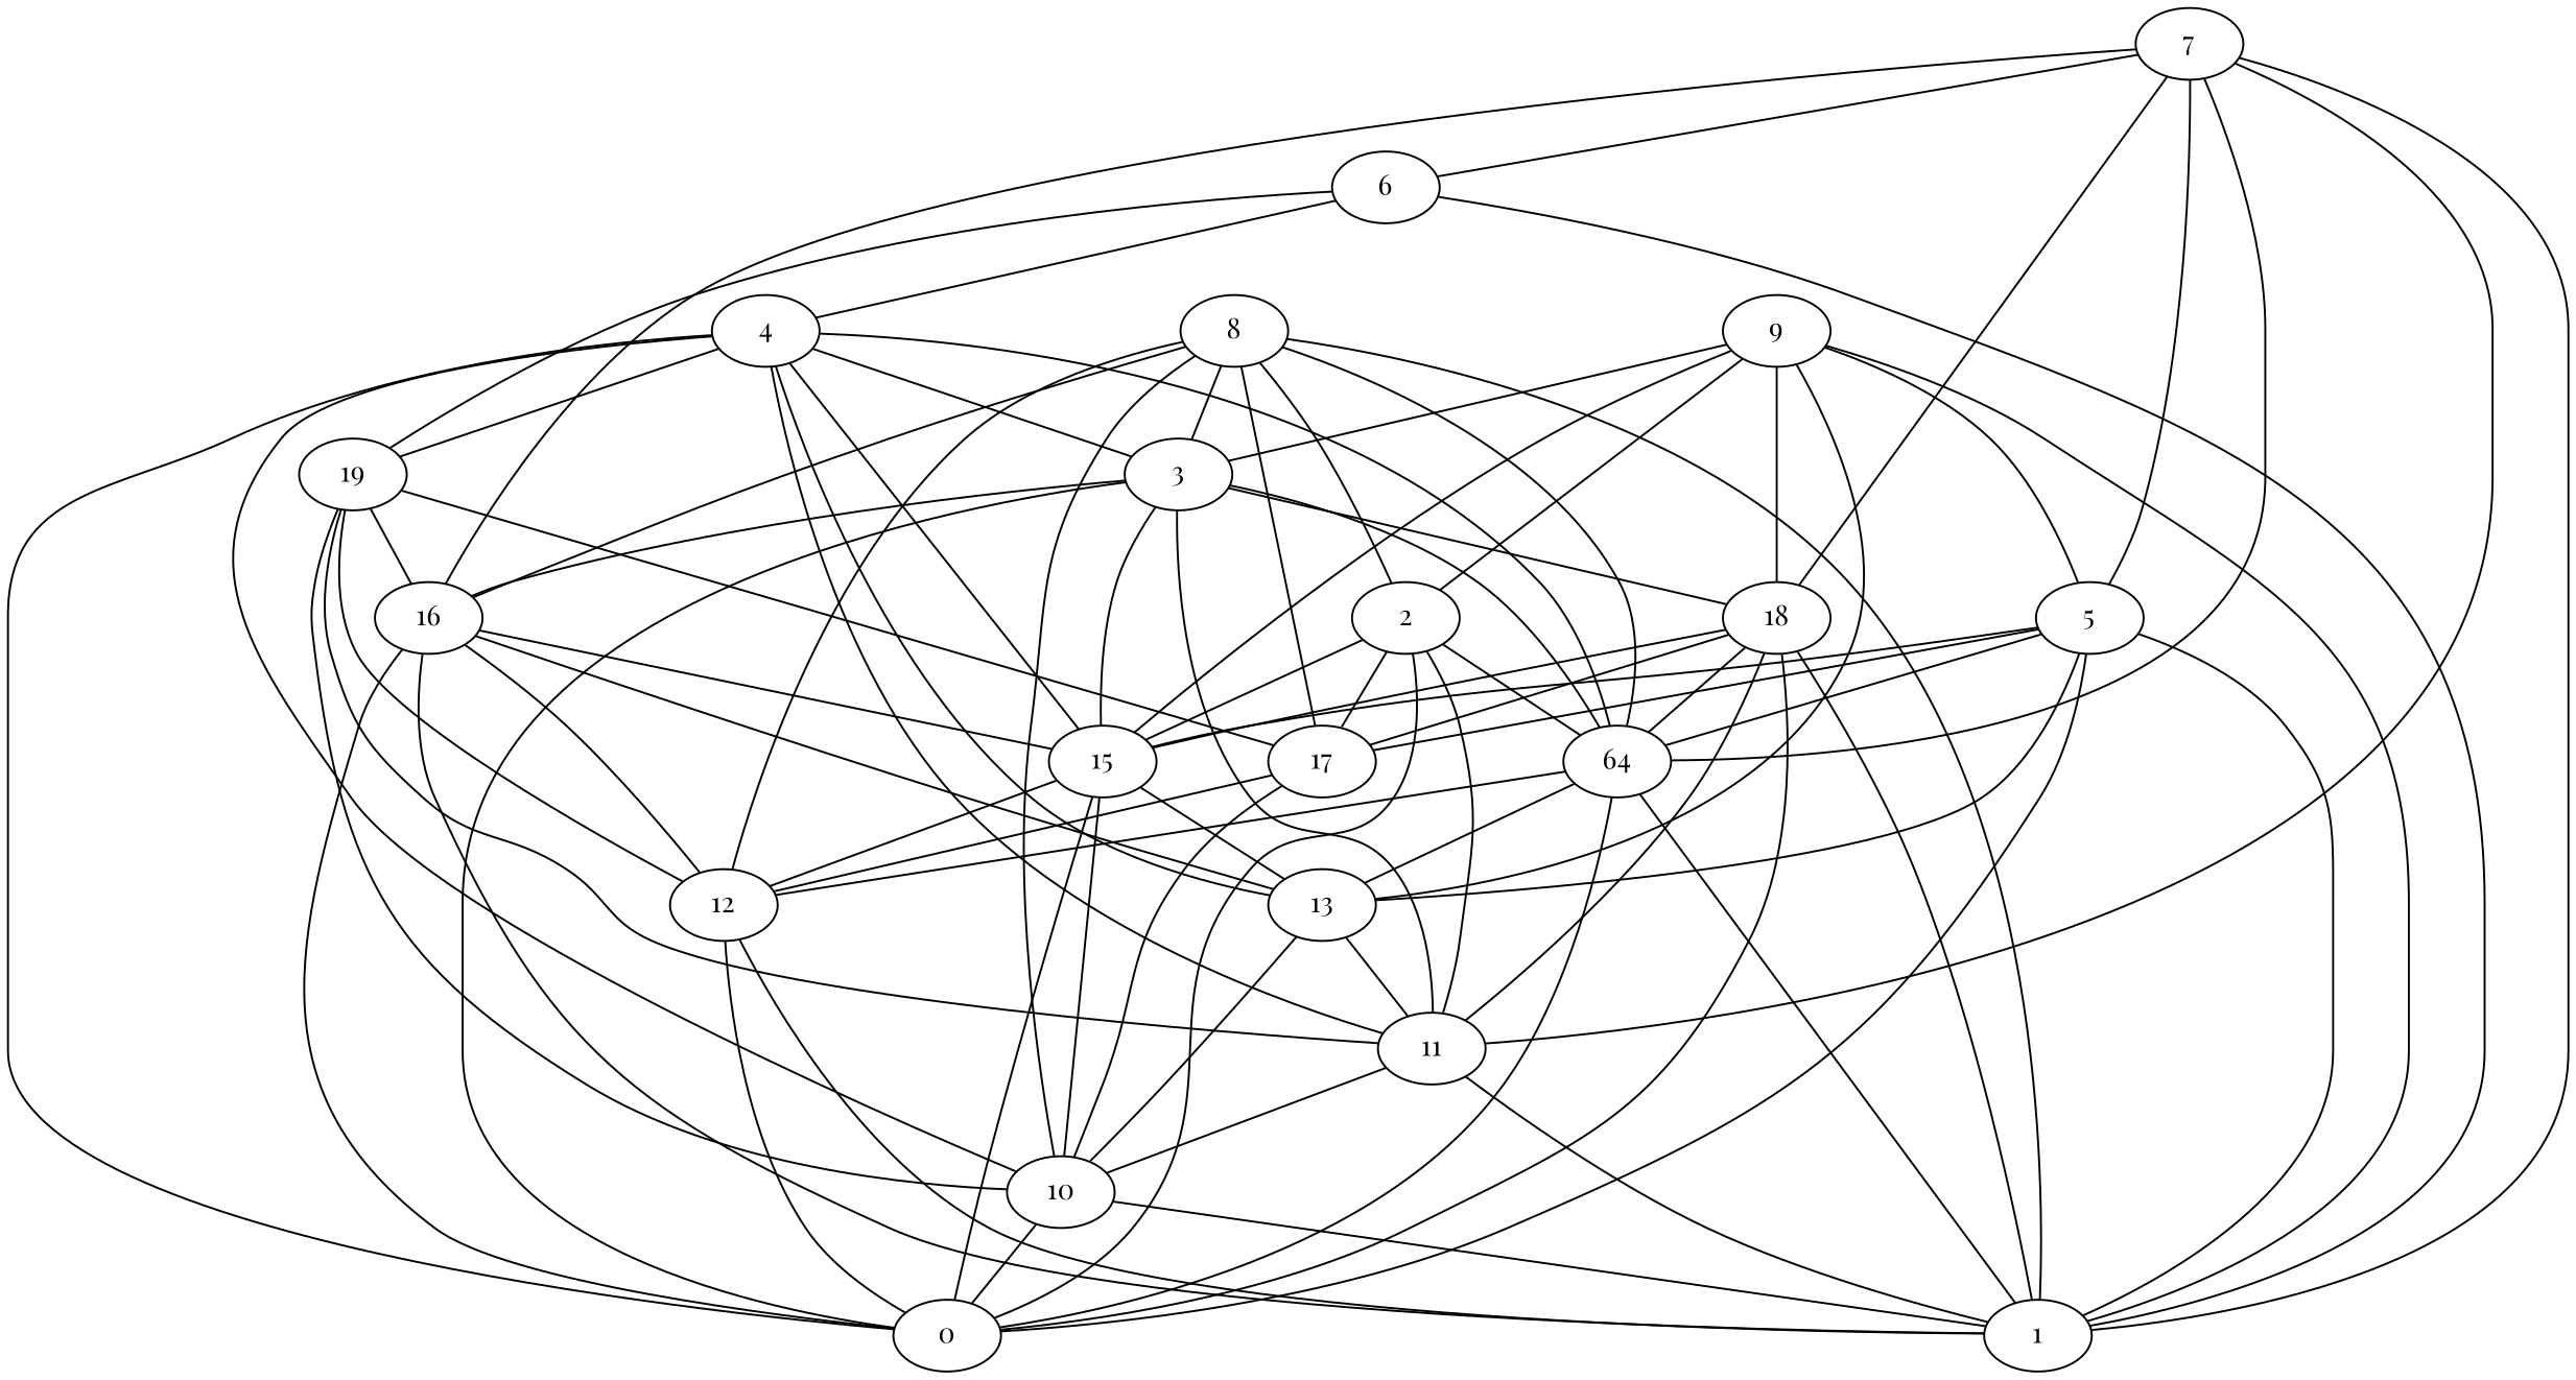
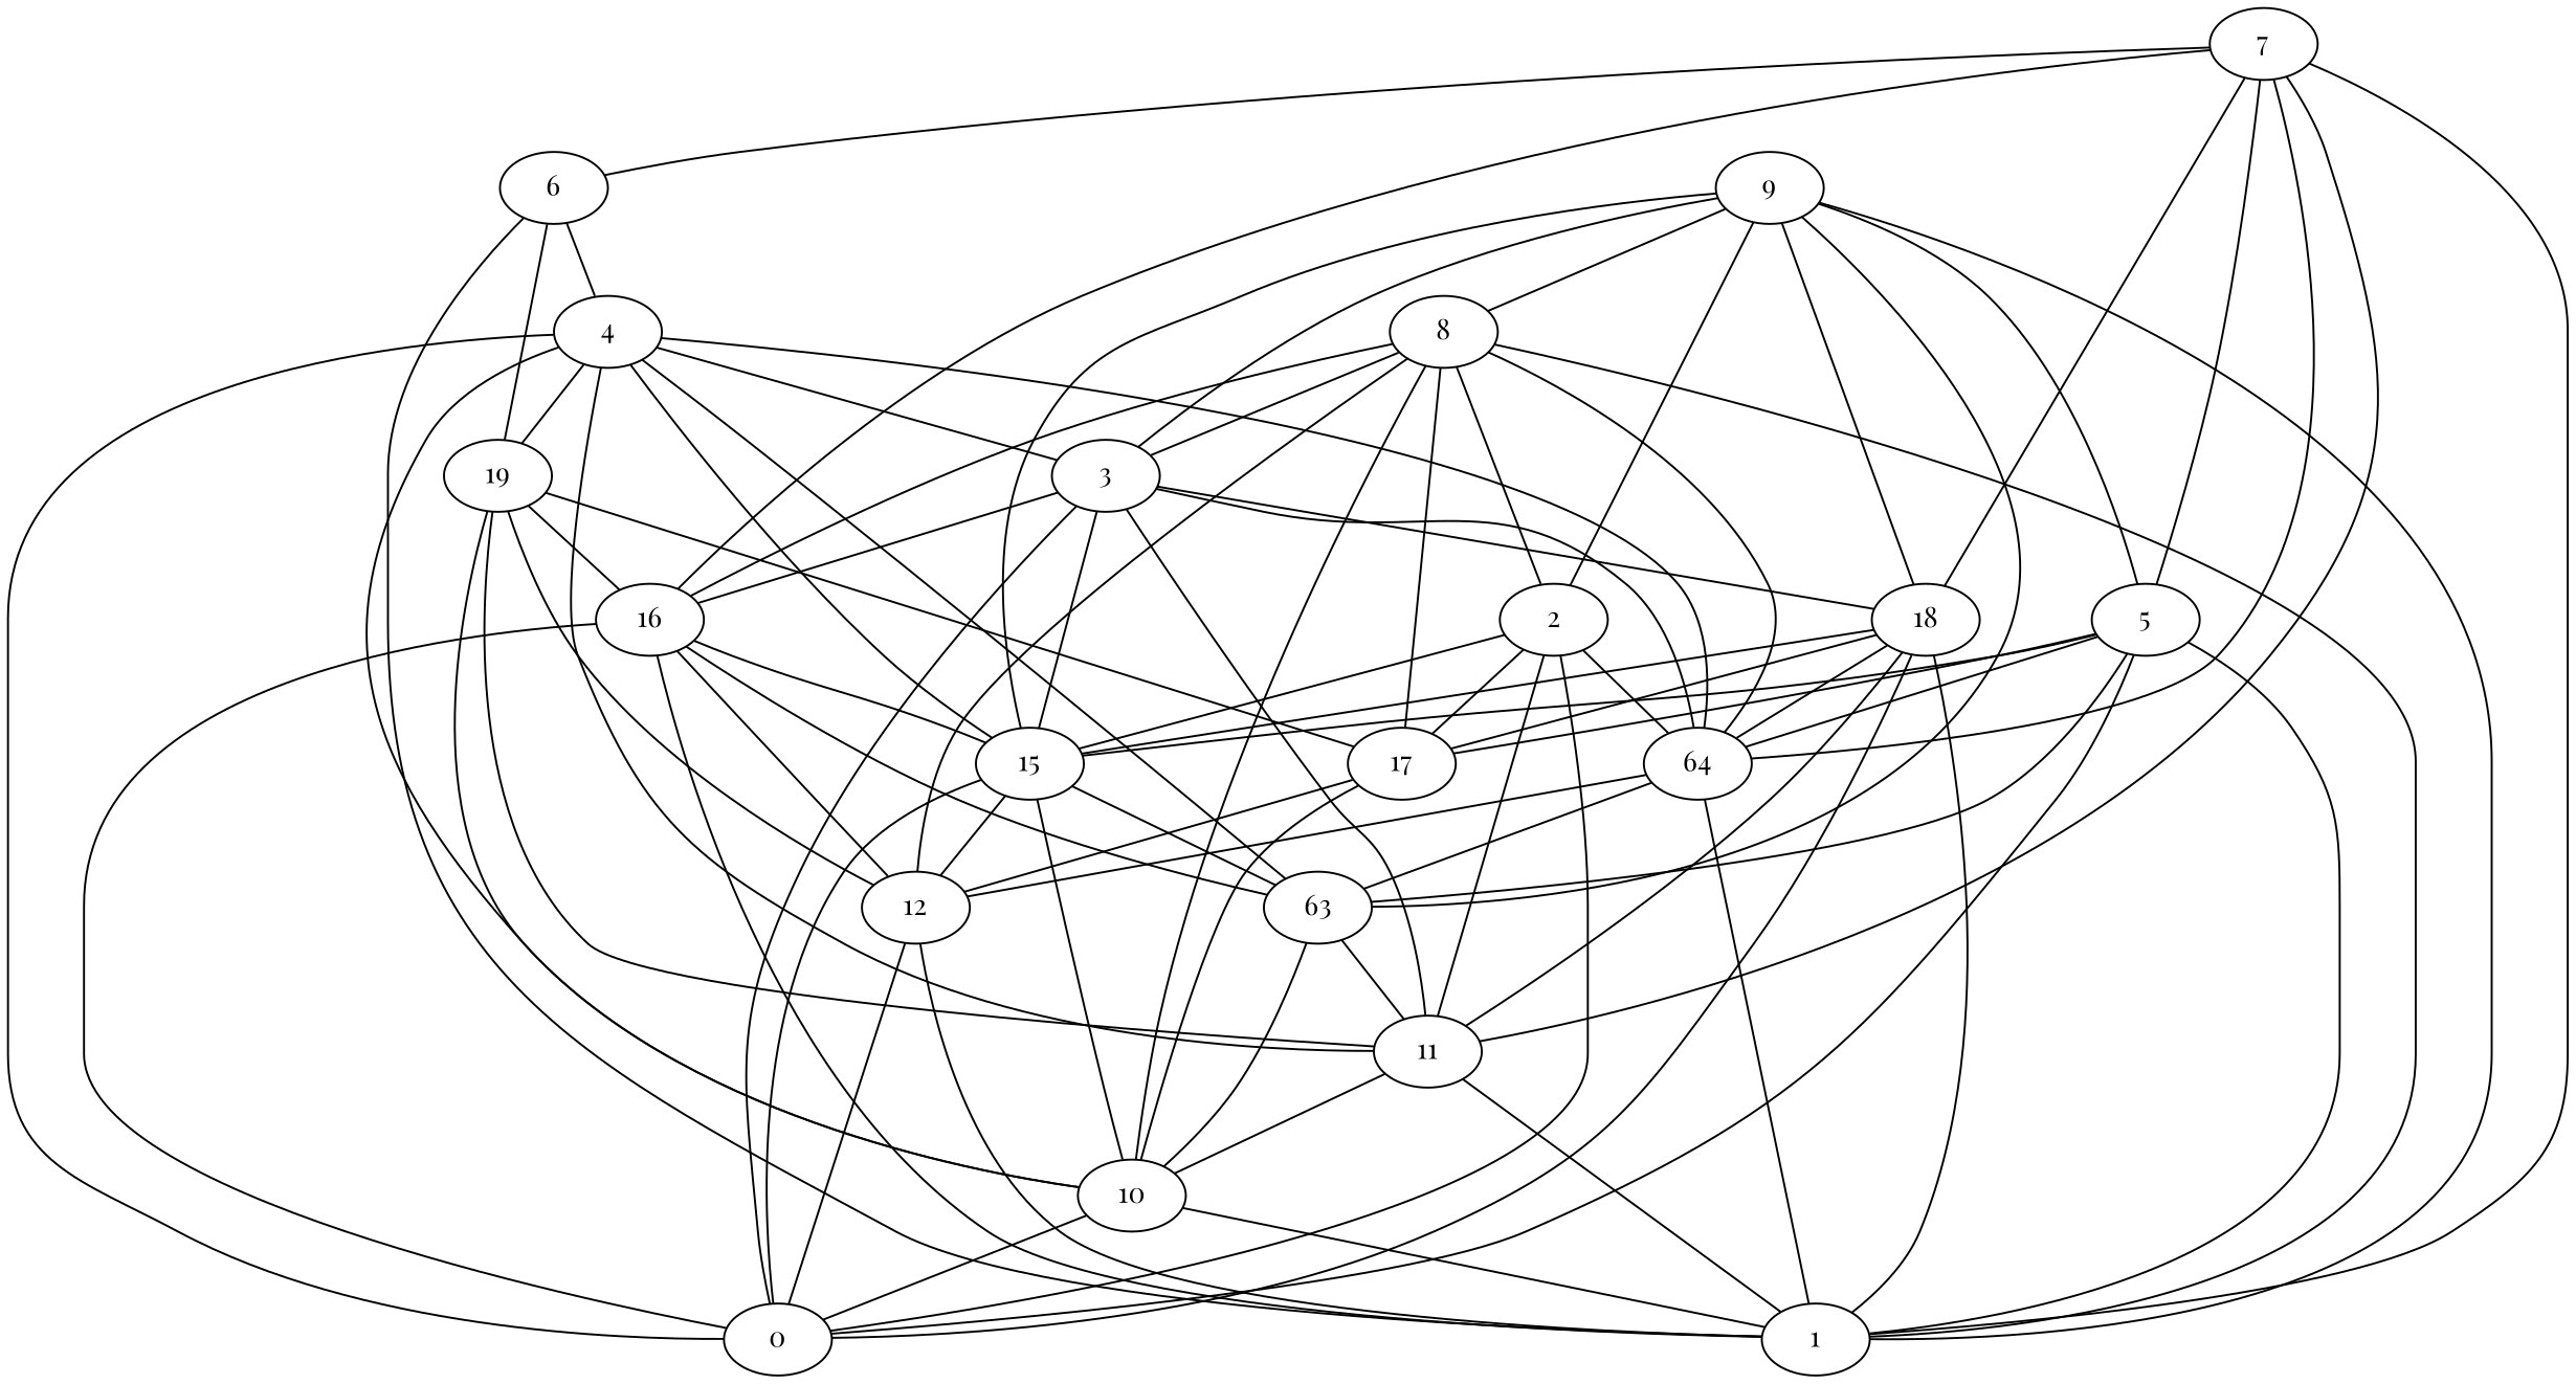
  digraph {
    fontname="Playfair Display"
    node [fontname="Playfair Display"]
    edge [color=black dir=none fontname="Playfair Display"]
    n1 [label=64]
    12
    1
    0
-   13
+   13 [label=63]
    5
    17
    15
    16
    11
    10
    6
    19
    4
    2
    9
    3
    18
    8
    7
    subgraph sub_1 {
      n1
      12
      1
      0
      13
      5
      17
      15
      16
      11
      10
      6
      19
      4
      2
      9
      3
      18
      8
      7
    }
    n1 -> 12
    n1 -> 1
-   n1 -> 0
    n1 -> 13
    12 -> 1
    12 -> 0
    13 -> 11
    13 -> 10
    5 -> n1
    5 -> 1
    5 -> 0
    5 -> 13
    5 -> 17
    5 -> 15
    17 -> 12
    17 -> 10
    15 -> 12
    15 -> 0
    15 -> 13
    15 -> 10
    16 -> 12
    16 -> 1
    16 -> 0
    16 -> 13
    16 -> 15
    11 -> 1
    11 -> 10
    10 -> 1
    10 -> 0
    6 -> 1
    6 -> 19
    6 -> 4
    19 -> 12
    19 -> 17
    19 -> 16
    19 -> 11
    19 -> 10
    4 -> n1
    4 -> 0
    4 -> 13
    4 -> 15
    4 -> 11
    4 -> 10
    4 -> 19
    4 -> 3
    2 -> n1
    2 -> 0
    2 -> 17
    2 -> 15
    2 -> 11
    9 -> 1
    9 -> 13
    9 -> 5
    9 -> 15
    9 -> 2
    9 -> 3
    9 -> 18
+   9 -> 8
    3 -> n1
    3 -> 0
    3 -> 15
    3 -> 16
    3 -> 11
    3 -> 18
    18 -> n1
    18 -> 1
    18 -> 0
    18 -> 17
    18 -> 15
    18 -> 11
    8 -> n1
    8 -> 12
    8 -> 1
    8 -> 17
    8 -> 16
    8 -> 10
    8 -> 2
    8 -> 3
    7 -> n1
    7 -> 1
    7 -> 5
    7 -> 16
    7 -> 11
    7 -> 6
    7 -> 18
  }
